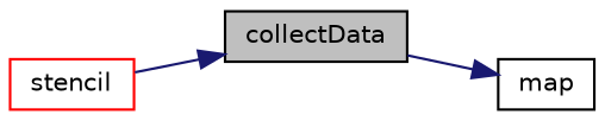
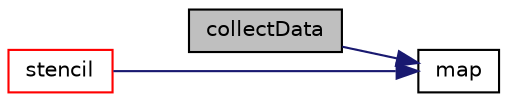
  digraph {
    rankdir=LR
    node [color=black fontname=Helvetica fontsize=10 shape=record]
    edge [color=midnightblue fontname=Helvetica fontsize=10 labelfontname=Helvetica labelfontsize=10 style=solid]
    n1 [fillcolor=grey75 fontcolor=black height=0.2 label=collectData style=filled width=0.4]
    n2 [height=0.2 label=map width=0.4]
    n3 [color=red height=0.2 label=stencil width=0.4]
    n1 -> n2
-   n3 -> n1
+   n3 -> n2
  }
